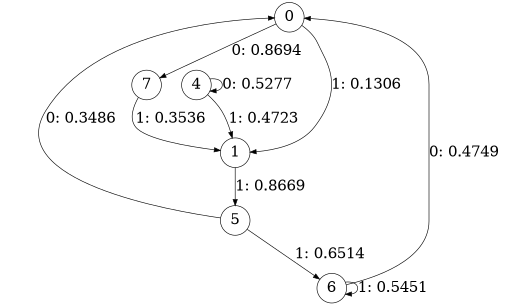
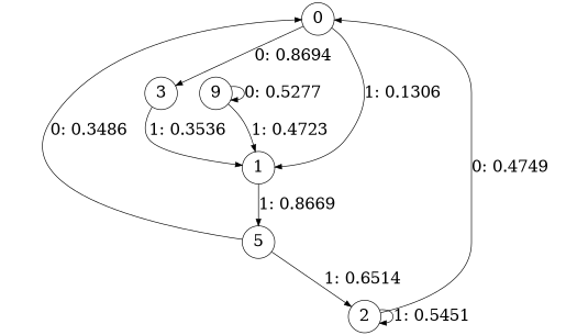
  digraph {
    node [fontsize=24 shape=circle]
    edge [fontsize=24]
    0
-   3 [label=7]
+   3
    1
    5
-   4
-   2 [label=6]
+   4 [label=9]
+   2
    0 -> 3 [label="0: 0.8694   "]
    0 -> 1 [label="1: 0.1306   "]
    3 -> 1 [label="1: 0.3536   "]
    1 -> 5 [label="1: 0.8669   "]
    5 -> 0 [label="0: 0.3486   "]
    5 -> 2 [label="1: 0.6514   "]
    4 -> 1 [label="1: 0.4723   "]
    4 -> 4 [label="0: 0.5277   "]
    2 -> 0 [label="0: 0.4749   "]
    2 -> 2 [label="1: 0.5451   "]
  }
